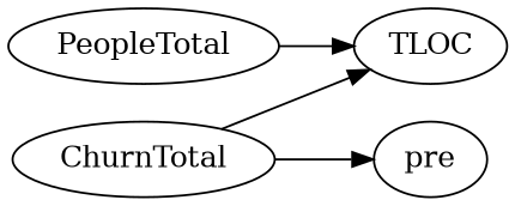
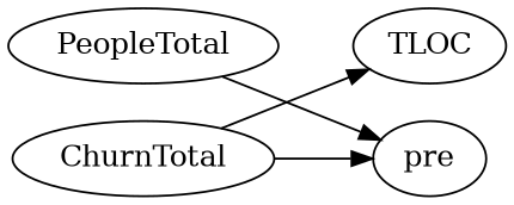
  digraph {
    rankdir=LR
    PeopleTotal
    TLOC
    ChurnTotal
    pre
-   PeopleTotal -> TLOC
+   PeopleTotal -> pre
    ChurnTotal -> TLOC
    ChurnTotal -> pre
  }
